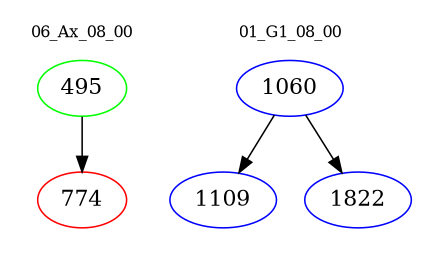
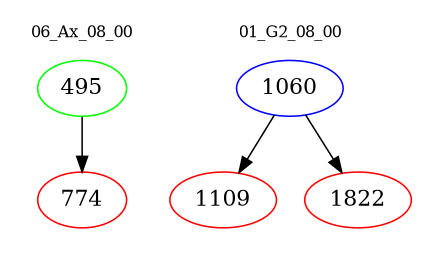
  digraph {
    fontname="DejaVu Serif"
    node [color=red fontname="DejaVu Serif"]
    edge [color=black fontname="DejaVu Serif"]
    n1 [color=green label=495]
    n2 [label=774]
    n3 [color=blue label=1060]
-   n4 [color=blue label=1109]
-   n5 [color=blue label=1822]
+   n4 [label=1109]
+   n5 [label=1822]
    subgraph cluster_1 {
      color=white
      fontsize=10
      label="06_Ax_08_00"
      n1
      n2
    }
    subgraph cluster_2 {
      color=white
      fontsize=10
-     label="01_G1_08_00"
+     label="01_G2_08_00"
      n3
      n4
      n5
    }
    n1 -> n2
    n3 -> n4
    n3 -> n5
  }
